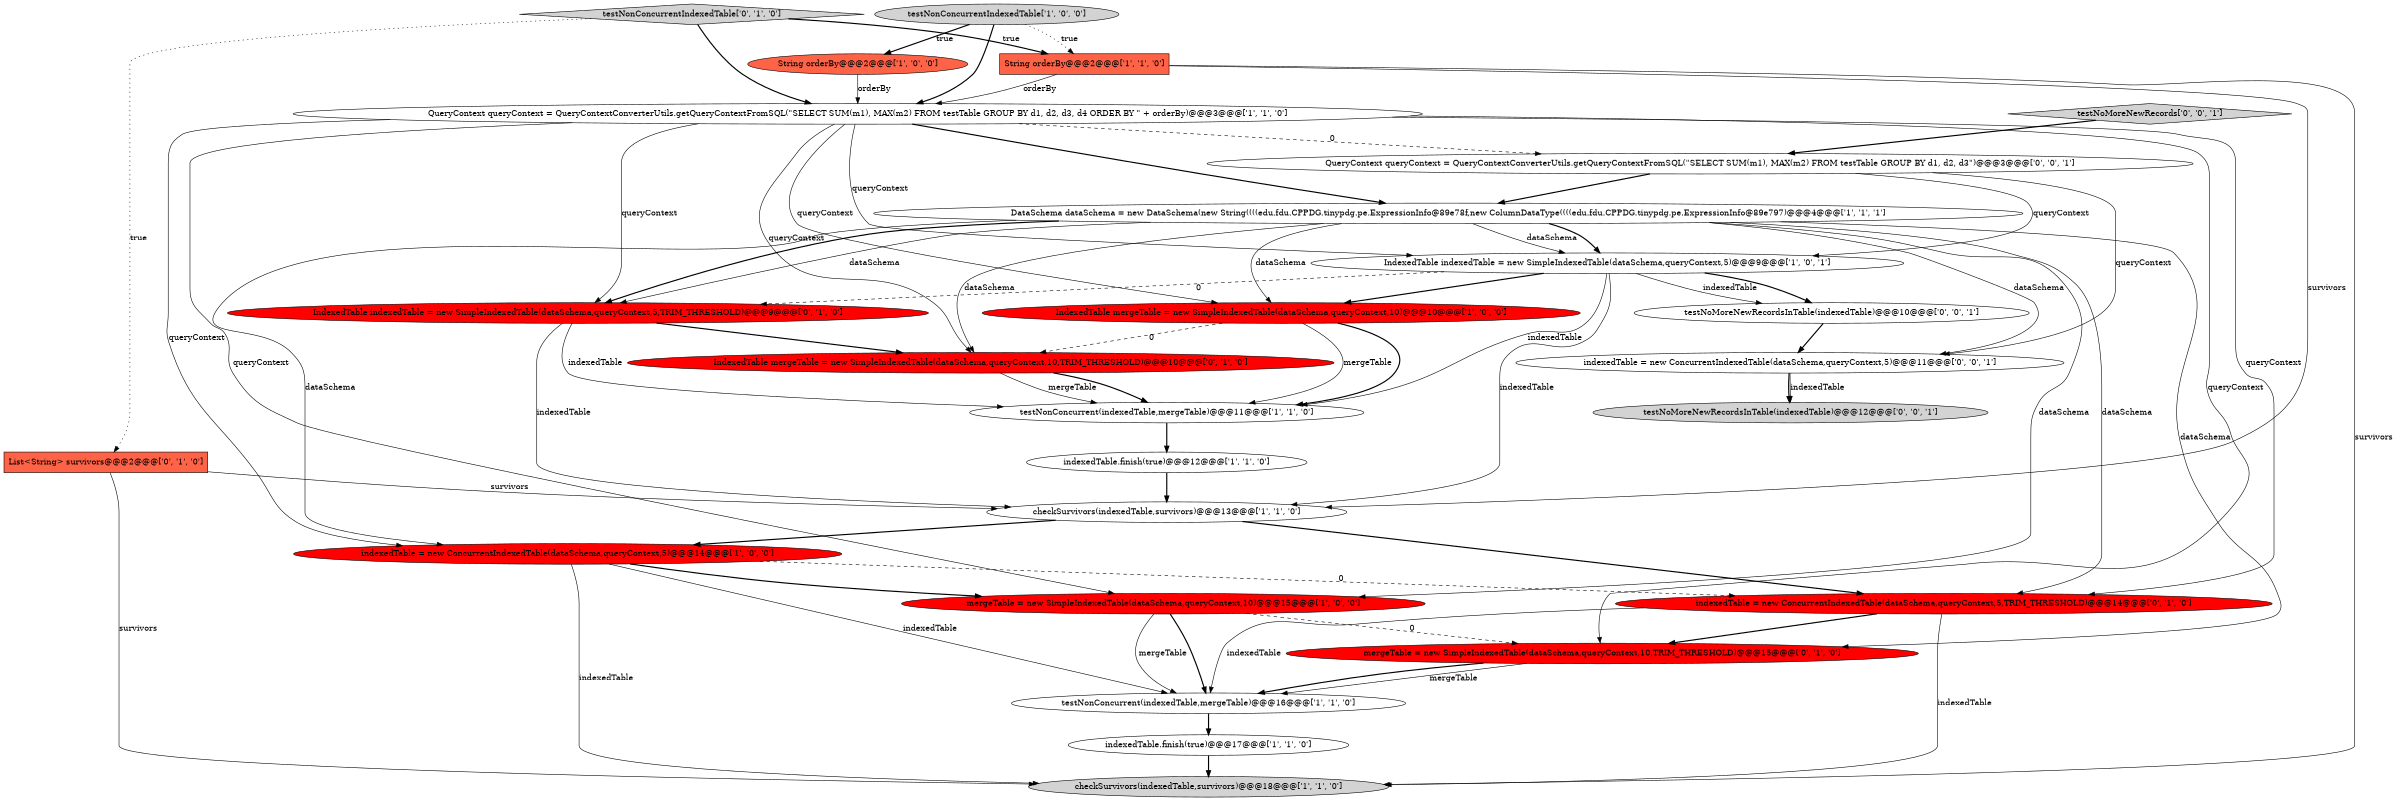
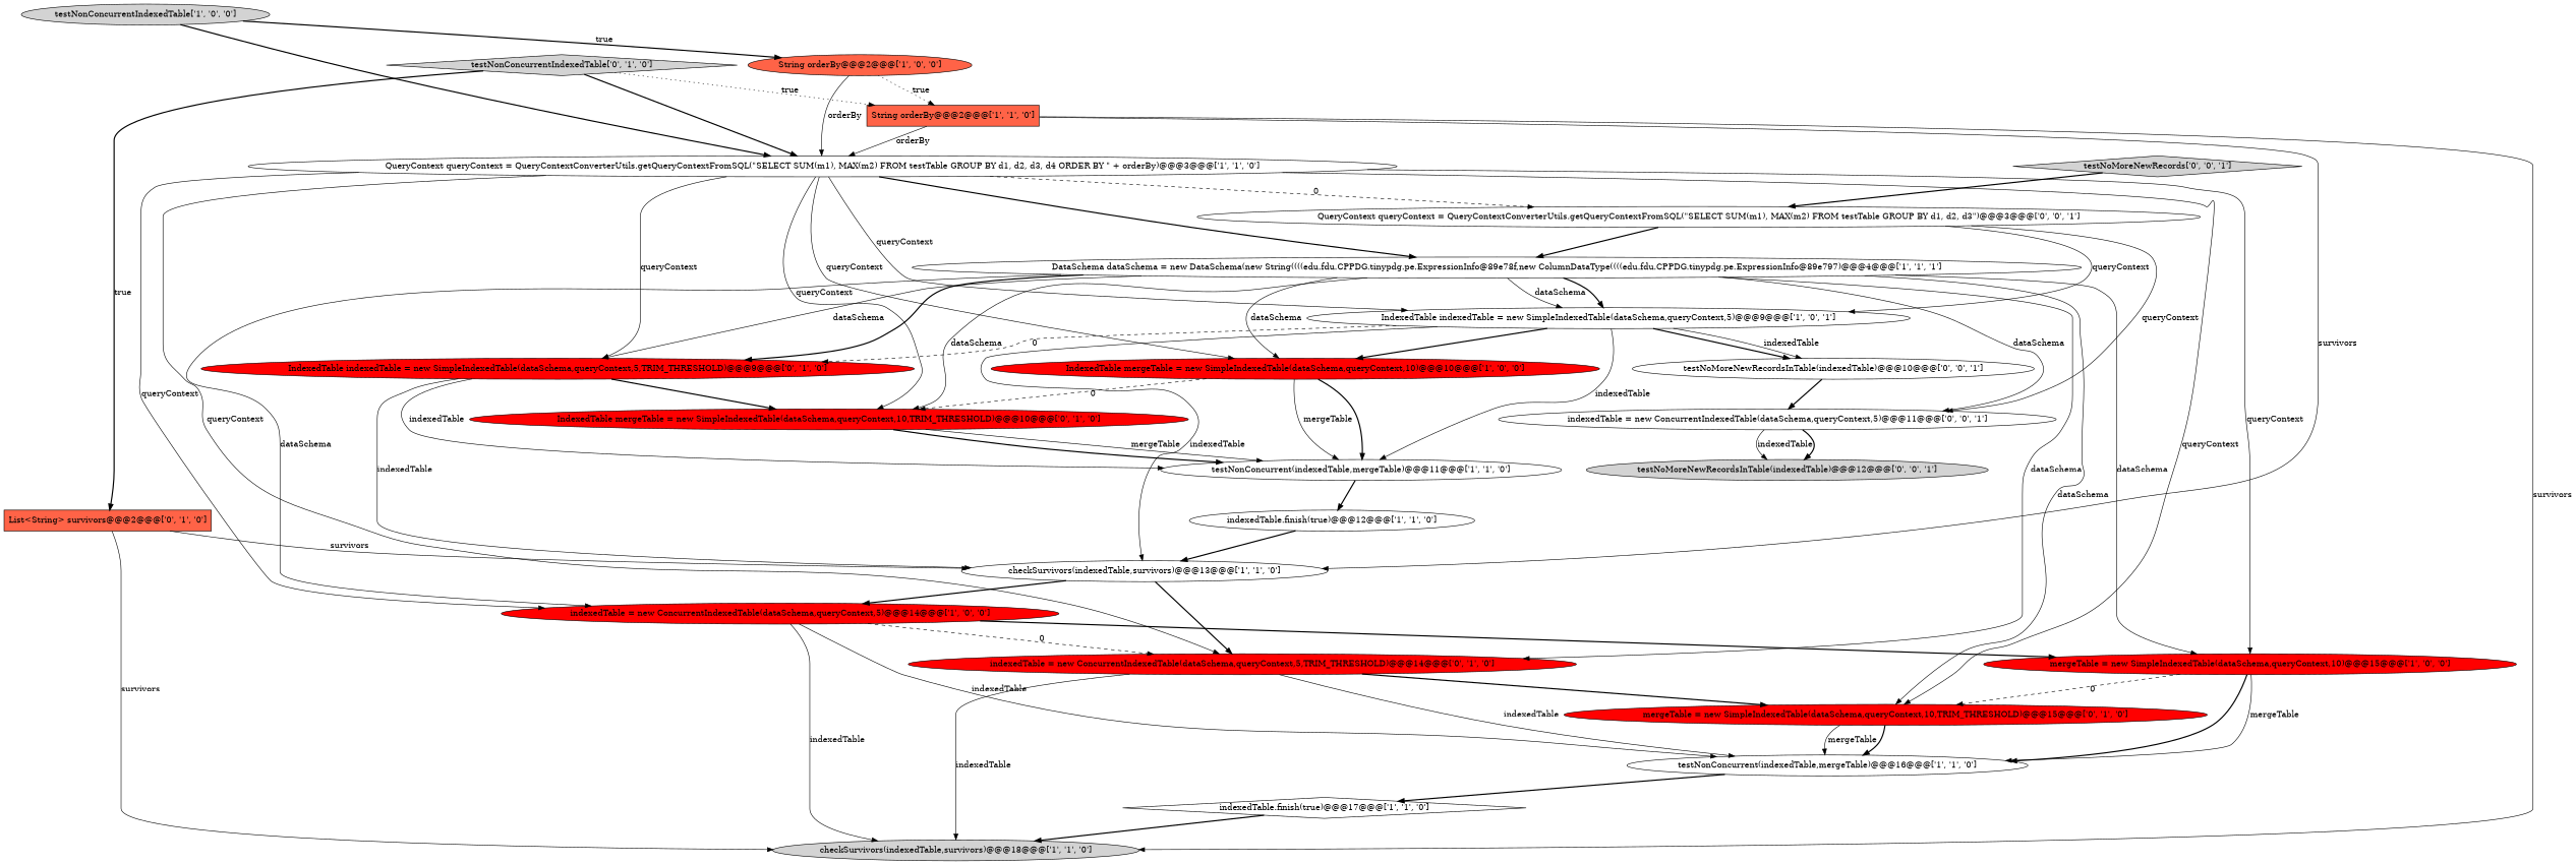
  digraph {
    node [fillcolor=white shape=ellipse style=filled]
    edge [style=solid]
    n1 [label="DataSchema dataSchema = new DataSchema(new String((((edu.fdu.CPPDG.tinypdg.pe.ExpressionInfo@89e78f,new ColumnDataType((((edu.fdu.CPPDG.tinypdg.pe.ExpressionInfo@89e797)@@@4@@@['1', '1', '1']"]
    n2 [fillcolor=red label="indexedTable = new ConcurrentIndexedTable(dataSchema,queryContext,5)@@@14@@@['1', '0', '0']"]
    n3 [fillcolor=red label="IndexedTable indexedTable = new SimpleIndexedTable(dataSchema,queryContext,5,TRIM_THRESHOLD)@@@9@@@['0', '1', '0']"]
    n4 [fillcolor=red label="IndexedTable mergeTable = new SimpleIndexedTable(dataSchema,queryContext,10)@@@10@@@['1', '0', '0']"]
    n5 [fillcolor=red label="mergeTable = new SimpleIndexedTable(dataSchema,queryContext,10,TRIM_THRESHOLD)@@@15@@@['0', '1', '0']"]
    n6 [label="indexedTable = new ConcurrentIndexedTable(dataSchema,queryContext,5)@@@11@@@['0', '0', '1']"]
    n7 [fillcolor=red label="indexedTable = new ConcurrentIndexedTable(dataSchema,queryContext,5,TRIM_THRESHOLD)@@@14@@@['0', '1', '0']"]
    n8 [fillcolor=red label="mergeTable = new SimpleIndexedTable(dataSchema,queryContext,10)@@@15@@@['1', '0', '0']"]
    n9 [fillcolor=red label="IndexedTable mergeTable = new SimpleIndexedTable(dataSchema,queryContext,10,TRIM_THRESHOLD)@@@10@@@['0', '1', '0']"]
    n10 [label="IndexedTable indexedTable = new SimpleIndexedTable(dataSchema,queryContext,5)@@@9@@@['1', '0', '1']"]
    n11 [label="testNonConcurrent(indexedTable,mergeTable)@@@16@@@['1', '1', '0']"]
    n12 [fillcolor=lightgray label="checkSurvivors(indexedTable,survivors)@@@18@@@['1', '1', '0']"]
    n13 [label="testNonConcurrent(indexedTable,mergeTable)@@@11@@@['1', '1', '0']"]
    n14 [label="checkSurvivors(indexedTable,survivors)@@@13@@@['1', '1', '0']"]
    n15 [fillcolor=lightgray label="testNoMoreNewRecordsInTable(indexedTable)@@@12@@@['0', '0', '1']"]
    n16 [label="testNoMoreNewRecordsInTable(indexedTable)@@@10@@@['0', '0', '1']"]
-   n17 [label="indexedTable.finish(true)@@@17@@@['1', '1', '0']"]
+   n17 [label="indexedTable.finish(true)@@@17@@@['1', '1', '0']" shape=diamond]
    n18 [label="QueryContext queryContext = QueryContextConverterUtils.getQueryContextFromSQL(\"SELECT SUM(m1), MAX(m2) FROM testTable GROUP BY d1, d2, d3\")@@@3@@@['0', '0', '1']"]
    n19 [label="indexedTable.finish(true)@@@12@@@['1', '1', '0']"]
    n20 [fillcolor=lightgray label="testNonConcurrentIndexedTable['0', '1', '0']" shape=diamond]
    n21 [fillcolor=tomato label="String orderBy@@@2@@@['1', '1', '0']" shape=box]
    n22 [fillcolor=tomato label="List<String> survivors@@@2@@@['0', '1', '0']" shape=box]
    n23 [label="QueryContext queryContext = QueryContextConverterUtils.getQueryContextFromSQL(\"SELECT SUM(m1), MAX(m2) FROM testTable GROUP BY d1, d2, d3, d4 ORDER BY \" + orderBy)@@@3@@@['1', '1', '0']"]
    n24 [fillcolor=lightgray label="testNonConcurrentIndexedTable['1', '0', '0']"]
    n25 [fillcolor=tomato label="String orderBy@@@2@@@['1', '0', '0']"]
    n26 [fillcolor=lightgray label="testNoMoreNewRecords['0', '0', '1']" shape=diamond]
    n1 -> n2 [label=dataSchema]
    n1 -> n3 [style=bold]
    n1 -> n3 [label=dataSchema]
    n1 -> n4 [label=dataSchema]
    n1 -> n5 [label=dataSchema]
    n1 -> n6 [label=dataSchema]
    n1 -> n7 [label=dataSchema]
    n1 -> n8 [label=dataSchema]
    n1 -> n9 [label=dataSchema]
    n1 -> n10 [label=dataSchema]
    n1 -> n10 [style=bold]
    n2 -> n7 [label=0 style=dashed]
    n2 -> n8 [style=bold]
    n2 -> n11 [label=indexedTable]
    n2 -> n12 [label=indexedTable]
    n3 -> n9 [style=bold]
    n3 -> n13 [label=indexedTable]
    n3 -> n14 [label=indexedTable]
    n4 -> n9 [label=0 style=dashed]
    n4 -> n13 [label=mergeTable]
    n4 -> n13 [style=bold]
    n5 -> n11 [label=mergeTable]
    n5 -> n11 [style=bold]
    n6 -> n15 [label=indexedTable]
    n6 -> n15 [style=bold]
    n7 -> n5 [style=bold]
    n7 -> n11 [label=indexedTable]
    n7 -> n12 [label=indexedTable]
    n8 -> n5 [label=0 style=dashed]
    n8 -> n11 [label=mergeTable]
    n8 -> n11 [style=bold]
    n9 -> n13 [style=bold]
    n9 -> n13 [label=mergeTable]
    n10 -> n3 [label=0 style=dashed]
    n10 -> n4 [style=bold]
    n10 -> n13 [label=indexedTable]
    n10 -> n14 [label=indexedTable]
    n10 -> n16 [style=bold]
    n10 -> n16 [label=indexedTable]
    n11 -> n17 [style=bold]
    n13 -> n19 [style=bold]
    n14 -> n2 [style=bold]
    n14 -> n7 [style=bold]
    n16 -> n6 [style=bold]
    n17 -> n12 [style=bold]
    n18 -> n1 [style=bold]
    n18 -> n6 [label=queryContext]
    n18 -> n10 [label=queryContext]
    n19 -> n14 [style=bold]
-   n20 -> n21 [label=true style=bold]
-   n20 -> n22 [label=true style=dotted]
+   n20 -> n21 [label=true style=dotted]
+   n20 -> n22 [label=true style=bold]
    n20 -> n23 [style=bold]
    n21 -> n12 [label=survivors]
    n21 -> n14 [label=survivors]
    n21 -> n23 [label=orderBy]
    n22 -> n12 [label=survivors]
    n22 -> n14 [label=survivors]
    n23 -> n1 [style=bold]
    n23 -> n2 [label=queryContext]
    n23 -> n3 [label=queryContext]
    n23 -> n4 [label=queryContext]
    n23 -> n5 [label=queryContext]
    n23 -> n7 [label=queryContext]
    n23 -> n8 [label=queryContext]
    n23 -> n9 [label=queryContext]
    n23 -> n10 [label=queryContext]
    n23 -> n18 [label=0 style=dashed]
-   n24 -> n21 [label=true style=dotted]
+   n25 -> n21 [label=true style=dotted]
    n24 -> n23 [style=bold]
    n24 -> n25 [label=true style=bold]
    n25 -> n23 [label=orderBy]
    n26 -> n18 [style=bold]
  }
